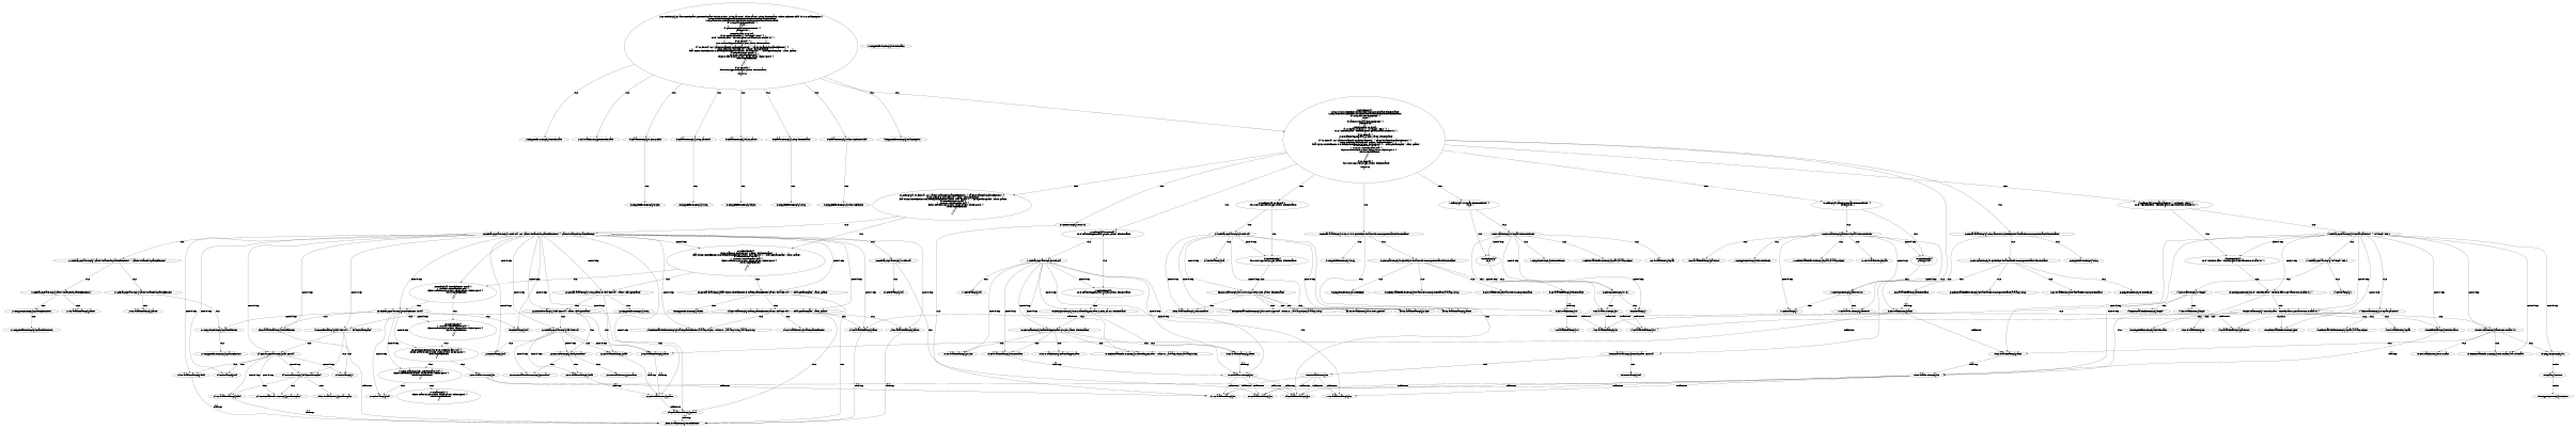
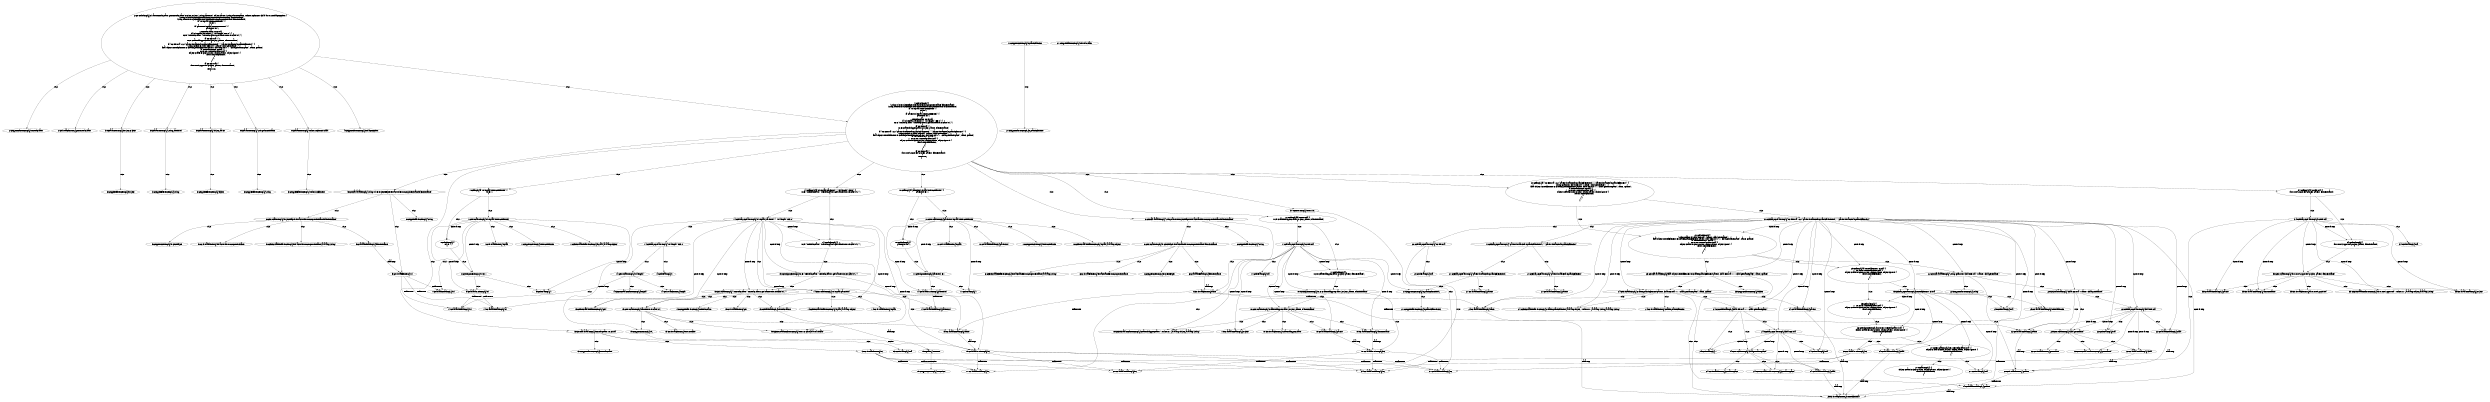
  digraph {
    node [shape=ellipse]
    n1 [label="2:CtTypeReferenceImpl@NestedCreator"]
    n2 [label="2:CtVirtualElement@getNestedCreator"]
    n3 [label="3:CtParameterImpl@Project project"]
    n4 [label="3:CtTypeReferenceImpl@Project"]
    n5 [label="3:CtParameterImpl@String parentUri"]
    n6 [label="3:CtTypeReferenceImpl@String"]
    n7 [label="3:CtParameterImpl@Object parent"]
    n8 [label="3:CtTypeReferenceImpl@Object"]
    n9 [label="3:CtParameterImpl@String elementName"]
    n10 [label="3:CtTypeReferenceImpl@String"]
    n11 [label="3:CtParameterImpl@UnknownElement child"]
    n12 [label="3:CtTypeReferenceImpl@UnknownElement"]
    n13 [label="4:CtTypeReferenceImpl@BuildException"]
    n14 [label="5:CtTypeReferenceImpl@String"]
    n15 [label="5:CtExecutableReferenceImpl@extractUriFromComponentName(java.lang.String)"]
    n16 [label="5:CtVirtualElement@extractUriFromComponentName"]
    n17 [label="5:CtTypeAccessImpl@ProjectHelper"]
    n18 [label="5:CtVariableReadImpl@elementName"]
    n19 [label="5:CtVirtualElement@uri"]
    n20 [label="7:CtVariableReadImpl@uri"]
    n21 [label="14:CtVariableReadImpl@uri"]
    n22 [label="14:CtVariableReadImpl@uri"]
    n23 [label="5:CtInvocationImpl@ProjectHelper.extractUriFromComponentName(elementName)"]
    n24 [label="5:CtLocalVariableImpl@String uri = ProjectHelper.extractUriFromComponentName(elementName)"]
    n25 [label="6:CtTypeReferenceImpl@String"]
    n26 [label="6:CtExecutableReferenceImpl@extractNameFromComponentName(java.lang.String)"]
    n27 [label="6:CtVirtualElement@extractNameFromComponentName"]
    n28 [label="6:CtTypeAccessImpl@ProjectHelper"]
    n29 [label="6:CtVariableReadImpl@elementName"]
    n30 [label="6:CtVirtualElement@name"]
    n31 [label="15:CtVariableReadImpl@name"]
    n32 [label="22:CtVariableReadImpl@name"]
    n33 [label="24:CtVariableReadImpl@name"]
    n34 [label="6:CtInvocationImpl@ProjectHelper.extractNameFromComponentName(elementName)"]
    n35 [label="15:CtVariableWriteImpl@nc"]
    n36 [label="22:CtVirtualElement@qName"]
    n37 [label="23:CtVirtualElement@nestedElement"]
    n38 [label="6:CtLocalVariableImpl@String name = ProjectHelper.extractNameFromComponentName(elementName)"]
    n39 [label="7:CtExecutableReferenceImpl@equals(java.lang.Object)"]
    n40 [label="7:CtVirtualElement@equals"]
    n41 [label="7:CtTypeAccessImpl@ANT_CORE_URI"]
    n42 [label="7:CtInvocationImpl@uri.equals(ANT_CORE_URI)"]
    n43 [label="8:CtVariableWriteImpl@uri"]
    n44 [label="8:CtLiteralImpl@\"\""]
    n45 [label="8:CtAssignmentImpl@uri = \"\""]
    n46 [label="7:CtBlockImpl@\{\n    uri = \"\";\n\}"]
    n47 [label="7:CtIfImpl@if (uri.equals(ANT_CORE_URI)) \{\n    uri = \"\";\n\}"]
    n48 [label="10:CtExecutableReferenceImpl@equals(java.lang.Object)"]
    n49 [label="10:CtVirtualElement@equals"]
    n50 [label="10:CtVariableReadImpl@parentUri"]
    n51 [label="10:CtTypeAccessImpl@ANT_CORE_URI"]
    n52 [label="10:CtInvocationImpl@parentUri.equals(ANT_CORE_URI)"]
    n53 [label="11:CtVariableWriteImpl@parentUri"]
    n54 [label="11:CtLiteralImpl@\"\""]
    n55 [label="11:CtAssignmentImpl@parentUri = \"\""]
    n56 [label="10:CtBlockImpl@\{\n    parentUri = \"\";\n\}"]
    n57 [label="14:CtVariableReadImpl@parentUri"]
    n58 [label="10:CtIfImpl@if (parentUri.equals(ANT_CORE_URI)) \{\n    parentUri = \"\";\n\}"]
+   n59 [label="13:CtTypeReferenceImpl@NestedCreator"]
    n60 [label="83:CtLiteralImpl@null"]
    n61 [label="13:CtVirtualElement@nc"]
    n62 [label="17:CtVariableReadImpl@nc"]
    n63 [label="20:CtVariableReadImpl@nc"]
    n64 [label="34:CtVariableReadImpl@nc"]
    n65 [label="37:CtVariableReadImpl@nc"]
    n66 [label="13:CtLocalVariableImpl@NestedCreator nc = null"]
    n67 [label="14:CtExecutableReferenceImpl@equals(java.lang.Object)"]
    n68 [label="14:CtVirtualElement@equals"]
    n69 [label="14:CtInvocationImpl@uri.equals(parentUri)"]
    n70 [label="14:CtExecutableReferenceImpl@length()"]
    n71 [label="14:CtVirtualElement@length"]
    n72 [label="14:CtInvocationImpl@uri.length()"]
    n73 [label="14:CtLiteralImpl@0"]
    n74 [label="14:CtBinaryOperatorImpl@(uri.length() == 0)"]
    n75 [label="14:CtBinaryOperatorImpl@uri.equals(parentUri) || (uri.length() == 0)"]
    n76 [label="15:CtExecutableReferenceImpl@get()"]
    n77 [label="15:CtFieldReadImpl@nestedCreators"]
    n78 [label="15:CtExecutableReferenceImpl@toLowerCase(java.util.Locale)"]
    n79 [label="15:CtTypeAccessImpl@US"]
    n80 [label="15:CtInvocationImpl@name.toLowerCase(US)"]
    n81 [label="15:CtInvocationImpl@((NestedCreator) (nestedCreators.get(name.toLowerCase(US))))"]
    n82 [label="15:CtAssignmentImpl@nc = ((NestedCreator) (nestedCreators.get(name.toLowerCase(US))))"]
    n83 [label="14:CtBlockImpl@\{\n    nc = ((NestedCreator) (nestedCreators.get(name.toLowerCase(US))));\n\}"]
    n84 [label="15:Update@UPDATE"]
    n85 [label="15:CtVirtualElement@toLowerCase"]
    n86 [label="15:CtVirtualElement@get"]
    n87 [label="15:CtTypeReferenceImpl@NestedCreator"]
    n88 [label="15:CtTypeAccessImpl@ENGLISH"]
    n89 [label="14:CtIfImpl@if (uri.equals(parentUri) || (uri.length() == 0)) \{\n    nc = ((NestedCreator) (nestedCreators.get(name.toLowerCase(US))));\n\}"]
    n90 [label="17:CtLiteralImpl@null"]
    n91 [label="17:CtBinaryOperatorImpl@nc == null"]
    n92 [label="18:CtVariableWriteImpl@nc"]
    n93 [label="18:CtExecutableReferenceImpl@createAddTypeCreator(<unknown>,java.lang.Object,java.lang.String)"]
    n94 [label="18:CtVariableReadImpl@project"]
    n95 [label="18:CtVariableReadImpl@parent"]
    n96 [label="18:CtVariableReadImpl@elementName"]
    n97 [label="18:CtInvocationImpl@createAddTypeCreator(project, parent, elementName)"]
    n98 [label="18:CtAssignmentImpl@nc = createAddTypeCreator(project, parent, elementName)"]
    n99 [label="17:CtBlockImpl@\{\n    nc = createAddTypeCreator(project, parent, elementName);\n\}"]
    n100 [label="18:CtVirtualElement@createAddTypeCreator"]
    n101 [label="17:CtIfImpl@if (nc == null) \{\n    nc = createAddTypeCreator(project, parent, elementName);\n\}"]
    n102 [label="20:CtLiteralImpl@null"]
    n103 [label="20:CtBinaryOperatorImpl@(nc == null)"]
    n104 [label="21:CtVariableReadImpl@parent"]
    n105 [label="21:CtTypeAccessImpl@DynamicElementNS"]
    n106 [label="21:CtTypeReferenceImpl@DynamicElementNS"]
    n107 [label="21:CtBinaryOperatorImpl@(parent instanceof DynamicElementNS)"]
    n108 [label="21:CtVariableReadImpl@parent"]
    n109 [label="21:CtTypeAccessImpl@DynamicElement"]
    n110 [label="21:CtTypeReferenceImpl@DynamicElement"]
    n111 [label="21:CtBinaryOperatorImpl@(parent instanceof DynamicElement)"]
    n112 [label="21:CtBinaryOperatorImpl@((parent instanceof DynamicElementNS) || (parent instanceof DynamicElement))"]
    n113 [label="20:CtBinaryOperatorImpl@(nc == null) && ((parent instanceof DynamicElementNS) || (parent instanceof DynamicElement))"]
    n114 [label="22:CtVariableReadImpl@child"]
    n115 [label="22:CtLiteralImpl@null"]
    n116 [label="22:CtBinaryOperatorImpl@child == null"]
    n117 [label="22:CtConditionalImpl@(child == null) ? name : child.getQName()"]
    n118 [label="22:CtLocalVariableImpl@String qName = (child == null) ? name : child.getQName()"]
    n119 [label="24:CtExecutableReferenceImpl@createDynamicElement(java.lang.Object,<unknown>,java.lang.String,java.lang.String)"]
    n120 [label="24:CtVariableReadImpl@parent"]
    n121 [label="24:CtVariableReadImpl@child"]
    n122 [label="24:CtLiteralImpl@null"]
    n123 [label="24:CtBinaryOperatorImpl@child == null"]
    n124 [label="24:CtConditionalImpl@child == null ? \"\" : child.getNamespace()"]
    n125 [label="24:CtVariableReadImpl@qName"]
    n126 [label="24:CtInvocationImpl@createDynamicElement(parent, child == null ? \"\" : child.getNamespace(), name, qName)"]
    n127 [label="23:CtLocalVariableImpl@final Object nestedElement = createDynamicElement(parent, child == null ? \"\" : child.getNamespace(), name, qName)"]
    n128 [label="25:CtVariableReadImpl@nestedElement"]
    n129 [label="25:CtLiteralImpl@null"]
    n130 [label="25:CtBinaryOperatorImpl@nestedElement != null"]
    n131 [label="25:CtIfImpl@if (nestedElement != null) \{\n    nc = new NestedCreator(null) \{\n        Object create(Project project, Object parent, Object ignore) \{\n            return nestedElement;\n        \}\n    \};\n\}"]
    n132 [label="21:CtBlockImpl@\{\n    String qName = (child == null) ? name : child.getQName();\n    final Object nestedElement = createDynamicElement(parent, child == null ? \"\" : child.getNamespace(), name, qName);\n    if (nestedElement != null) \{\n        nc = new NestedCreator(null) \{\n            Object create(Project project, Object parent, Object ignore) \{\n                return nestedElement;\n            \}\n        \};\n    \}\n\}"]
    n133 [label="22:CtExecutableReferenceImpl@getQName()"]
    n134 [label="22:CtVariableReadImpl@child"]
    n135 [label="22:CtInvocationImpl@child.getQName()"]
    n136 [label="22:CtTypeReferenceImpl@String"]
    n137 [label="24:CtLiteralImpl@\"\""]
    n138 [label="24:CtExecutableReferenceImpl@getNamespace()"]
    n139 [label="24:CtVariableReadImpl@child"]
    n140 [label="24:CtInvocationImpl@child.getNamespace()"]
    n141 [label="24:CtVirtualElement@createDynamicElement"]
    n142 [label="23:CtTypeReferenceImpl@Object"]
    n143 [label="26:CtVariableWriteImpl@nc"]
    n144 [label="27:CtLiteralImpl@null"]
    n145 [label="27:CtNewClassImpl@new NestedCreator(null) \{\n    Object create(Project project, Object parent, Object ignore) \{\n        return nestedElement;\n    \}\n\}"]
    n146 [label="26:CtAssignmentImpl@nc = new NestedCreator(null) \{\n    Object create(Project project, Object parent, Object ignore) \{\n        return nestedElement;\n    \}\n\}"]
    n147 [label="25:CtBlockImpl@\{\n    nc = new NestedCreator(null) \{\n        Object create(Project project, Object parent, Object ignore) \{\n            return nestedElement;\n        \}\n    \};\n\}"]
    n148 [label="22:CtVirtualElement@getQName"]
    n149 [label="24:CtVirtualElement@getNamespace"]
    n150 [label="27:CtClassImpl@ \{\n    Object create(Project project, Object parent, Object ignore) \{\n        return nestedElement;\n    \}\n\}"]
    n151 [label="27:CtTypeReferenceImpl@NestedCreator"]
    n152 [label="20:CtIfImpl@if ((nc == null) && ((parent instanceof DynamicElementNS) || (parent instanceof DynamicElement))) \{\n    String qName = (child == null) ? name : child.getQName();\n    final Object nestedElement = createDynamicElement(parent, child == null ? \"\" : child.getNamespace(), name, qName);\n    if (nestedElement != null) \{\n        nc = new NestedCreator(null) \{\n            Object create(Project project, Object parent, Object ignore) \{\n                return nestedElement;\n            \}\n        \};\n    \}\n\}"]
    n153 [label="34:CtLiteralImpl@null"]
    n154 [label="34:CtBinaryOperatorImpl@nc == null"]
    n155 [label="35:CtExecutableReferenceImpl@throwNotSupported(<unknown>,java.lang.Object,java.lang.String)"]
    n156 [label="35:CtVariableReadImpl@project"]
    n157 [label="35:CtVariableReadImpl@parent"]
    n158 [label="35:CtVariableReadImpl@elementName"]
    n159 [label="35:CtInvocationImpl@throwNotSupported(project, parent, elementName)"]
    n160 [label="34:CtBlockImpl@\{\n    throwNotSupported(project, parent, elementName);\n\}"]
    n161 [label="35:CtVirtualElement@throwNotSupported"]
    n162 [label="34:CtIfImpl@if (nc == null) \{\n    throwNotSupported(project, parent, elementName);\n\}"]
    n163 [label="37:CtReturnImpl@return nc"]
    n164 [label="4:CtBlockImpl@\{\n    String uri = ProjectHelper.extractUriFromComponentName(elementName);\n    String name = ProjectHelper.extractNameFromComponentName(elementName);\n    if (uri.equals(ANT_CORE_URI)) \{\n        uri = \"\";\n    \}\n    if (parentUri.equals(ANT_CORE_URI)) \{\n        parentUri = \"\";\n    \}\n    NestedCreator nc = null;\n    if (uri.equals(parentUri) || (uri.length() == 0)) \{\n        nc = ((NestedCreator) (nestedCreators.get(name.toLowerCase(US))));\n    \}\n    if (nc == null) \{\n        nc = createAddTypeCreator(project, parent, elementName);\n    \}\n    if ((nc == null) && ((parent instanceof DynamicElementNS) || (parent instanceof DynamicElement))) \{\n        String qName = (child == null) ? name : child.getQName();\n        final Object nestedElement = createDynamicElement(parent, child == null ? \"\" : child.getNamespace(), name, qName);\n        if (nestedElement != null) \{\n            nc = new NestedCreator(null) \{\n                Object create(Project project, Object parent, Object ignore) \{\n                    return nestedElement;\n                \}\n            \};\n        \}\n    \}\n    if (nc == null) \{\n        throwNotSupported(project, parent, elementName);\n    \}\n    return nc;\n\}"]
    n165 [label="2:CtMethodImpl@private NestedCreator getNestedCreator(Project project, String parentUri, Object parent, String elementName, UnknownElement child) throws BuildException \{\n    String uri = ProjectHelper.extractUriFromComponentName(elementName);\n    String name = ProjectHelper.extractNameFromComponentName(elementName);\n    if (uri.equals(ANT_CORE_URI)) \{\n        uri = \"\";\n    \}\n    if (parentUri.equals(ANT_CORE_URI)) \{\n        parentUri = \"\";\n    \}\n    NestedCreator nc = null;\n    if (uri.equals(parentUri) || (uri.length() == 0)) \{\n        nc = ((NestedCreator) (nestedCreators.get(name.toLowerCase(US))));\n    \}\n    if (nc == null) \{\n        nc = createAddTypeCreator(project, parent, elementName);\n    \}\n    if ((nc == null) && ((parent instanceof DynamicElementNS) || (parent instanceof DynamicElement))) \{\n        String qName = (child == null) ? name : child.getQName();\n        final Object nestedElement = createDynamicElement(parent, child == null ? \"\" : child.getNamespace(), name, qName);\n        if (nestedElement != null) \{\n            nc = new NestedCreator(null) \{\n                Object create(Project project, Object parent, Object ignore) \{\n                    return nestedElement;\n                \}\n            \};\n        \}\n    \}\n    if (nc == null) \{\n        throwNotSupported(project, parent, elementName);\n    \}\n    return nc;\n\}"]
    n3 -> n4 [label=AST]
    n5 -> n6 [label=AST]
    n7 -> n8 [label=AST]
    n9 -> n10 [label=AST]
    n11 -> n12 [label=AST]
    n18 -> n19 [label="Data Dep"]
    n19 -> n20 [label="Define-Use"]
    n19 -> n21 [label="Define-Use"]
    n19 -> n22 [label="Define-Use"]
    n23 -> n15 [label=AST]
    n23 -> n16 [label=AST]
    n23 -> n17 [label=AST]
    n23 -> n18 [label=AST]
    n24 -> n14 [label=AST]
    n24 -> n19 [label=AST]
    n24 -> n23 [label=AST]
    n29 -> n30 [label="Data Dep"]
    n30 -> n31 [label="Define-Use"]
    n30 -> n32 [label="Define-Use"]
    n30 -> n33 [label="Define-Use"]
    n31 -> n35 [label="Data Dep"]
    n32 -> n36 [label="Data Dep"]
    n33 -> n37 [label="Data Dep"]
    n34 -> n26 [label=AST]
    n34 -> n27 [label=AST]
    n34 -> n28 [label=AST]
    n34 -> n29 [label=AST]
    n35 -> n62 [label="Define-Use"]
    n35 -> n63 [label="Define-Use"]
    n35 -> n64 [label="Define-Use"]
    n35 -> n65 [label="Define-Use"]
    n36 -> n125 [label="Define-Use"]
    n38 -> n25 [label=AST]
    n38 -> n30 [label=AST]
    n38 -> n34 [label=AST]
+   n42 -> n20 [label=AST]
    n42 -> n39 [label=AST]
    n42 -> n40 [label=AST]
    n42 -> n41 [label=AST]
    n42 -> n43 [label="Control Dep"]
    n42 -> n44 [label="Control Dep"]
    n42 -> n45 [label="Control Dep"]
    n42 -> n46 [label="Control Dep"]
    n43 -> n21 [label="Define-Use"]
    n43 -> n22 [label="Define-Use"]
    n45 -> n43 [label=AST]
    n45 -> n44 [label=AST]
    n46 -> n45 [label=AST]
    n47 -> n42 [label=AST]
    n47 -> n46 [label=AST]
    n52 -> n48 [label=AST]
    n52 -> n49 [label=AST]
    n52 -> n50 [label=AST]
    n52 -> n51 [label=AST]
    n52 -> n53 [label="Control Dep"]
    n52 -> n54 [label="Control Dep"]
    n52 -> n55 [label="Control Dep"]
    n52 -> n56 [label="Control Dep"]
    n53 -> n57 [label="Define-Use"]
    n55 -> n53 [label=AST]
    n55 -> n54 [label=AST]
    n56 -> n55 [label=AST]
    n58 -> n52 [label=AST]
    n58 -> n56 [label=AST]
    n61 -> n62 [label="Define-Use"]
    n61 -> n63 [label="Define-Use"]
    n61 -> n64 [label="Define-Use"]
    n61 -> n65 [label="Define-Use"]
+   n66 -> n59 [label=AST]
    n66 -> n60 [label=AST]
    n66 -> n61 [label=AST]
    n69 -> n21 [label=AST]
    n69 -> n57 [label=AST]
    n69 -> n67 [label=AST]
    n69 -> n68 [label=AST]
    n72 -> n22 [label=AST]
    n72 -> n70 [label=AST]
    n72 -> n71 [label=AST]
    n74 -> n72 [label=AST]
    n74 -> n73 [label=AST]
    n75 -> n31 [label="Control Dep"]
    n75 -> n35 [label="Control Dep"]
    n75 -> n69 [label=AST]
    n75 -> n74 [label=AST]
    n75 -> n76 [label="Control Dep"]
    n75 -> n77 [label="Control Dep"]
    n75 -> n78 [label="Control Dep"]
    n75 -> n79 [label="Control Dep"]
    n75 -> n80 [label="Control Dep"]
    n75 -> n81 [label="Control Dep"]
    n75 -> n82 [label="Control Dep"]
    n75 -> n83 [label="Control Dep"]
    n77 -> n35 [label="Data Dep"]
    n79 -> n84 [label=Action]
    n80 -> n31 [label=AST]
    n80 -> n78 [label=AST]
    n80 -> n79 [label=AST]
    n80 -> n85 [label=AST]
    n81 -> n76 [label=AST]
    n81 -> n77 [label=AST]
    n81 -> n80 [label=AST]
    n81 -> n86 [label=AST]
    n81 -> n87 [label=AST]
    n82 -> n35 [label=AST]
    n82 -> n81 [label=AST]
    n83 -> n82 [label=AST]
    n84 -> n88 [label=Action]
    n89 -> n75 [label=AST]
    n89 -> n83 [label=AST]
    n91 -> n62 [label=AST]
    n91 -> n90 [label=AST]
-   n91 -> n92 [label="Control Dep"]
+   n91 -> n105 [label="Control Dep"]
    n91 -> n93 [label="Control Dep"]
    n91 -> n94 [label="Control Dep"]
    n91 -> n95 [label="Control Dep"]
    n91 -> n96 [label="Control Dep"]
    n91 -> n97 [label="Control Dep"]
    n91 -> n98 [label="Control Dep"]
    n91 -> n99 [label="Control Dep"]
    n92 -> n63 [label="Define-Use"]
    n92 -> n64 [label="Define-Use"]
    n92 -> n65 [label="Define-Use"]
    n95 -> n92 [label="Data Dep"]
    n96 -> n92 [label="Data Dep"]
    n97 -> n93 [label=AST]
    n97 -> n94 [label=AST]
    n97 -> n95 [label=AST]
    n97 -> n96 [label=AST]
    n97 -> n100 [label=AST]
    n98 -> n92 [label=AST]
    n98 -> n97 [label=AST]
    n99 -> n98 [label=AST]
    n101 -> n91 [label=AST]
    n101 -> n99 [label=AST]
    n103 -> n63 [label=AST]
    n103 -> n102 [label=AST]
    n105 -> n106 [label=AST]
    n107 -> n104 [label=AST]
    n107 -> n105 [label=AST]
    n109 -> n110 [label=AST]
    n111 -> n108 [label=AST]
-   n111 -> n109 [label=AST]
    n112 -> n107 [label=AST]
    n112 -> n111 [label=AST]
    n113 -> n33 [label="Control Dep"]
    n113 -> n103 [label=AST]
    n113 -> n112 [label=AST]
    n113 -> n114 [label="Control Dep"]
    n113 -> n115 [label="Control Dep"]
    n113 -> n116 [label="Control Dep"]
    n113 -> n117 [label="Control Dep"]
    n113 -> n118 [label="Control Dep"]
    n113 -> n119 [label="Control Dep"]
    n113 -> n120 [label="Control Dep"]
    n113 -> n121 [label="Control Dep"]
    n113 -> n122 [label="Control Dep"]
    n113 -> n123 [label="Control Dep"]
    n113 -> n124 [label="Control Dep"]
    n113 -> n125 [label="Control Dep"]
    n113 -> n126 [label="Control Dep"]
    n113 -> n127 [label="Control Dep"]
    n113 -> n128 [label="Control Dep"]
    n113 -> n129 [label="Control Dep"]
    n113 -> n130 [label="Control Dep"]
    n113 -> n131 [label="Control Dep"]
    n113 -> n132 [label="Control Dep"]
    n114 -> n36 [label="Data Dep"]
    n116 -> n32 [label="Control Dep"]
    n116 -> n114 [label=AST]
    n116 -> n115 [label=AST]
    n116 -> n133 [label="Control Dep"]
    n116 -> n134 [label="Control Dep"]
    n116 -> n135 [label="Control Dep"]
    n117 -> n32 [label=AST]
    n117 -> n116 [label=AST]
    n117 -> n135 [label=AST]
    n118 -> n36 [label=AST]
    n118 -> n117 [label=AST]
    n118 -> n136 [label=AST]
    n120 -> n37 [label="Data Dep"]
    n121 -> n37 [label="Data Dep"]
    n123 -> n121 [label=AST]
    n123 -> n122 [label=AST]
    n123 -> n137 [label="Control Dep"]
    n123 -> n138 [label="Control Dep"]
    n123 -> n139 [label="Control Dep"]
    n123 -> n140 [label="Control Dep"]
    n124 -> n123 [label=AST]
    n124 -> n137 [label=AST]
    n124 -> n140 [label=AST]
    n125 -> n37 [label="Data Dep"]
    n126 -> n33 [label=AST]
    n126 -> n119 [label=AST]
    n126 -> n120 [label=AST]
    n126 -> n124 [label=AST]
    n126 -> n125 [label=AST]
    n126 -> n141 [label=AST]
    n127 -> n37 [label=AST]
    n127 -> n126 [label=AST]
    n127 -> n142 [label=AST]
    n128 -> n37 [label="Define-Use"]
    n130 -> n128 [label=AST]
    n130 -> n129 [label=AST]
-   n130 -> n109 [label="Control Dep"]
+   n130 -> n143 [label="Control Dep"]
    n130 -> n144 [label="Control Dep"]
    n130 -> n145 [label="Control Dep"]
    n130 -> n146 [label="Control Dep"]
    n130 -> n147 [label="Control Dep"]
    n131 -> n130 [label=AST]
    n131 -> n147 [label=AST]
    n132 -> n118 [label=AST]
    n132 -> n127 [label=AST]
    n132 -> n131 [label=AST]
    n134 -> n36 [label="Data Dep"]
    n135 -> n133 [label=AST]
    n135 -> n134 [label=AST]
    n135 -> n148 [label=AST]
    n139 -> n37 [label="Data Dep"]
    n140 -> n138 [label=AST]
    n140 -> n139 [label=AST]
    n140 -> n149 [label=AST]
    n143 -> n64 [label="Define-Use"]
    n143 -> n65 [label="Define-Use"]
    n145 -> n144 [label=AST]
    n145 -> n150 [label=AST]
    n146 -> n143 [label=AST]
    n146 -> n145 [label=AST]
    n147 -> n146 [label=AST]
    n152 -> n113 [label=AST]
    n152 -> n132 [label=AST]
    n154 -> n64 [label=AST]
    n154 -> n153 [label=AST]
    n154 -> n155 [label="Control Dep"]
    n154 -> n156 [label="Control Dep"]
    n154 -> n157 [label="Control Dep"]
    n154 -> n158 [label="Control Dep"]
    n154 -> n159 [label="Control Dep"]
    n154 -> n160 [label="Control Dep"]
    n159 -> n155 [label=AST]
    n159 -> n156 [label=AST]
    n159 -> n157 [label=AST]
    n159 -> n158 [label=AST]
    n159 -> n161 [label=AST]
    n160 -> n159 [label=AST]
    n162 -> n154 [label=AST]
    n162 -> n160 [label=AST]
    n163 -> n65 [label=AST]
    n164 -> n24 [label=AST]
    n164 -> n38 [label=AST]
    n164 -> n47 [label=AST]
    n164 -> n58 [label=AST]
    n164 -> n66 [label=AST]
    n164 -> n89 [label=AST]
    n164 -> n101 [label=AST]
    n164 -> n152 [label=AST]
    n164 -> n162 [label=AST]
    n164 -> n163 [label=AST]
    n165 -> n1 [label=AST]
    n165 -> n2 [label=AST]
    n165 -> n3 [label=AST]
    n165 -> n5 [label=AST]
    n165 -> n7 [label=AST]
    n165 -> n9 [label=AST]
    n165 -> n11 [label=AST]
    n165 -> n13 [label=AST]
    n165 -> n164 [label=AST]
  }
